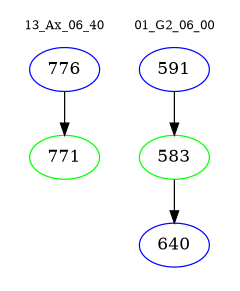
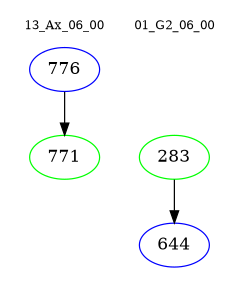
  digraph {
    node [color=blue]
    edge [color=black]
    n1 [label=776]
    n2 [color=green label=771]
-   n3 [label=591]
-   n4 [color=green label=583]
-   n5 [label=640]
+   n4 [color=green label=283]
+   n5 [label=644]
    subgraph cluster_1 {
      color=white
      fontsize=10
-     label="13_Ax_06_40"
+     label="13_Ax_06_00"
      n1
      n2
    }
    subgraph cluster_2 {
      color=white
      fontsize=10
      label="01_G2_06_00"
-     n3
      n4
      n5
    }
    n1 -> n2
-   n3 -> n4
    n4 -> n5
  }
